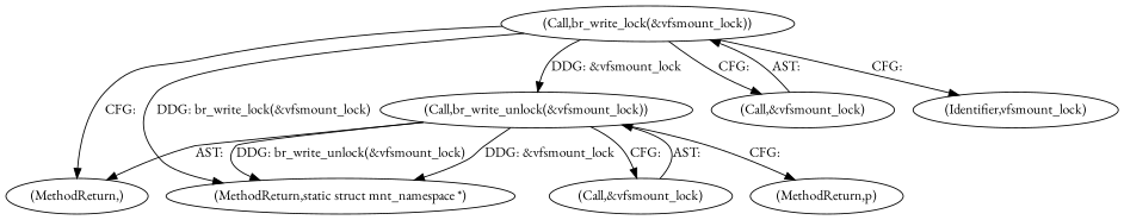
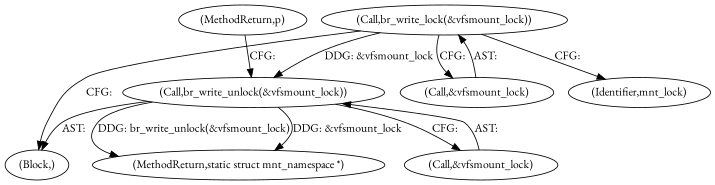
  digraph {
    fontname="EB Garamond"
    node [fontname="EB Garamond"]
    edge [fontname="EB Garamond"]
    n1 [label="(Call,br_write_lock(&vfsmount_lock))"]
    n2 [label="(Call,br_write_unlock(&vfsmount_lock))"]
    n3 [label="(Call,&vfsmount_lock)"]
-   n4 [label="(MethodReturn,)"]
+   n4 [label="(Block,)"]
    n5 [label="(MethodReturn,static struct mnt_namespace *)"]
-   n6 [label="(Identifier,vfsmount_lock)"]
+   n6 [label="(Identifier,mnt_lock)"]
    n7 [label="(Call,&vfsmount_lock)"]
    n8 [label="(MethodReturn,p)"]
    n1 -> n2 [label="DDG: &vfsmount_lock"]
    n1 -> n3 [label="CFG: "]
    n1 -> n4 [label="CFG: "]
-   n1 -> n5 [label="DDG: br_write_lock(&vfsmount_lock)"]
    n1 -> n6 [label="CFG: "]
    n2 -> n4 [label="AST: "]
    n2 -> n5 [label="DDG: br_write_unlock(&vfsmount_lock)"]
    n2 -> n5 [label="DDG: &vfsmount_lock"]
    n2 -> n7 [label="CFG: "]
    n3 -> n1 [label="AST: "]
    n7 -> n2 [label="AST: "]
-   n2 -> n8 [label="CFG: "]
+   n8 -> n2 [label="CFG: "]
  }
